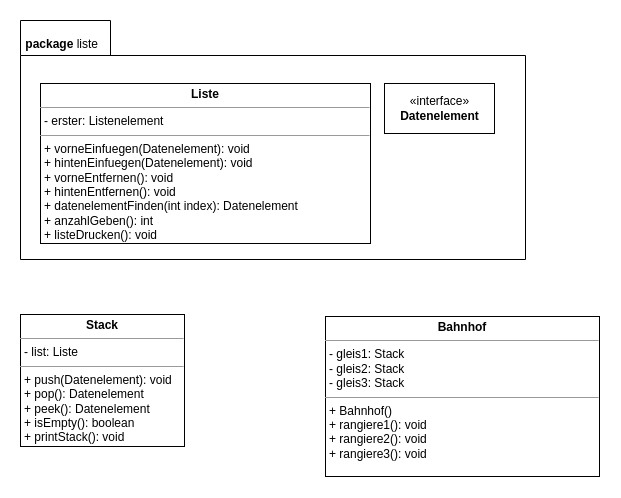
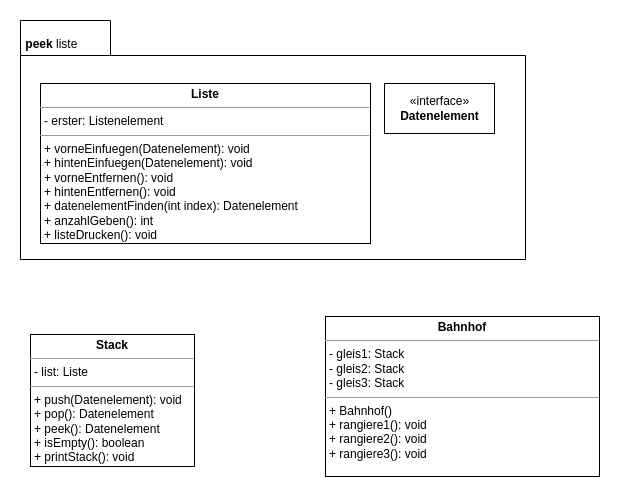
  <mxCell id="0" />
  <mxCell id="1" parent="0" />
  <mxCell id="2" value="&lt;p style=&quot;margin: 0px ; margin-top: 4px ; text-align: center&quot;&gt;&lt;b&gt;Liste&lt;/b&gt;&lt;/p&gt;&lt;hr size=&quot;1&quot;&gt;&lt;p style=&quot;margin: 0px ; margin-left: 4px&quot;&gt;- erster: Listenelement&lt;/p&gt;&lt;hr size=&quot;1&quot;&gt;&lt;p style=&quot;margin: 0px 0px 0px 4px&quot;&gt;+ vorneEinfuegen(Datenelement): void&lt;/p&gt;&lt;p style=&quot;margin: 0px 0px 0px 4px&quot;&gt;+ hintenEinfuegen(Datenelement): void&lt;/p&gt;&lt;p style=&quot;margin: 0px 0px 0px 4px&quot;&gt;+ vorneEntfernen(): void&lt;/p&gt;&lt;p style=&quot;margin: 0px 0px 0px 4px&quot;&gt;+ hintenEntfernen(): void&lt;/p&gt;&lt;p style=&quot;margin: 0px 0px 0px 4px&quot;&gt;+ datenelementFinden(int index): Datenelement&lt;br&gt;+ anzahlGeben(): int&lt;/p&gt;&lt;p style=&quot;margin: 0px 0px 0px 4px&quot;&gt;+ listeDrucken(): void&lt;/p&gt;" style="verticalAlign=top;align=left;overflow=fill;fontSize=12;fontFamily=Helvetica;html=1;" vertex="1" parent="1"><mxGeometry x="40" y="83" width="330" height="160" as="geometry" /></mxCell>
- <mxCell id="3" value="&amp;nbsp;package &lt;span style=&quot;font-weight: normal&quot;&gt;liste&lt;/span&gt;" style="shape=folder;fontStyle=1;spacingTop=10;tabWidth=90;tabHeight=35;tabPosition=left;html=1;fillColor=none;verticalAlign=top;align=left;" vertex="1" parent="1"><mxGeometry x="20" y="20" width="505" height="239" as="geometry" /></mxCell>
+ <mxCell id="3" value="&amp;nbsp;peek &lt;span style=&quot;font-weight: normal&quot;&gt;liste&lt;/span&gt;" style="shape=folder;fontStyle=1;spacingTop=10;tabWidth=90;tabHeight=35;tabPosition=left;html=1;fillColor=none;verticalAlign=top;align=left;" vertex="1" parent="1"><mxGeometry x="20" y="20" width="505" height="239" as="geometry" /></mxCell>
  <mxCell id="4" value="«interface»&lt;br&gt;&lt;b&gt;Datenelement&lt;/b&gt;" style="html=1;" vertex="1" parent="1"><mxGeometry x="384" y="83" width="110" height="50" as="geometry" /></mxCell>
- <mxCell id="5" value="&lt;p style=&quot;margin: 0px ; margin-top: 4px ; text-align: center&quot;&gt;&lt;b&gt;Stack&lt;/b&gt;&lt;/p&gt;&lt;hr size=&quot;1&quot;&gt;&lt;p style=&quot;margin: 0px ; margin-left: 4px&quot;&gt;- list: Liste&lt;/p&gt;&lt;hr size=&quot;1&quot;&gt;&lt;p style=&quot;margin: 0px 0px 0px 4px&quot;&gt;+ push(Datenelement): void&lt;/p&gt;&lt;p style=&quot;margin: 0px 0px 0px 4px&quot;&gt;+ pop(): Datenelement&lt;/p&gt;&lt;p style=&quot;margin: 0px 0px 0px 4px&quot;&gt;+ peek(): Datenelement&lt;/p&gt;&lt;p style=&quot;margin: 0px 0px 0px 4px&quot;&gt;+ isEmpty(): boolean&lt;/p&gt;&lt;p style=&quot;margin: 0px 0px 0px 4px&quot;&gt;+ printStack(): void&lt;br&gt;&lt;br&gt;&lt;/p&gt;" style="verticalAlign=top;align=left;overflow=fill;fontSize=12;fontFamily=Helvetica;html=1;" vertex="1" parent="1"><mxGeometry x="20" y="314" width="164" height="132" as="geometry" /></mxCell>
+ <mxCell id="5" value="&lt;p style=&quot;margin: 0px ; margin-top: 4px ; text-align: center&quot;&gt;&lt;b&gt;Stack&lt;/b&gt;&lt;/p&gt;&lt;hr size=&quot;1&quot;&gt;&lt;p style=&quot;margin: 0px ; margin-left: 4px&quot;&gt;- list: Liste&lt;/p&gt;&lt;hr size=&quot;1&quot;&gt;&lt;p style=&quot;margin: 0px 0px 0px 4px&quot;&gt;+ push(Datenelement): void&lt;/p&gt;&lt;p style=&quot;margin: 0px 0px 0px 4px&quot;&gt;+ pop(): Datenelement&lt;/p&gt;&lt;p style=&quot;margin: 0px 0px 0px 4px&quot;&gt;+ peek(): Datenelement&lt;/p&gt;&lt;p style=&quot;margin: 0px 0px 0px 4px&quot;&gt;+ isEmpty(): boolean&lt;/p&gt;&lt;p style=&quot;margin: 0px 0px 0px 4px&quot;&gt;+ printStack(): void&lt;br&gt;&lt;br&gt;&lt;/p&gt;" style="verticalAlign=top;align=left;overflow=fill;fontSize=12;fontFamily=Helvetica;html=1;" vertex="1" parent="1"><mxGeometry x="30" y="334" width="164" height="132" as="geometry" /></mxCell>
  <mxCell id="6" value="&lt;p style=&quot;margin: 0px ; margin-top: 4px ; text-align: center&quot;&gt;&lt;b&gt;Bahnhof&lt;/b&gt;&lt;/p&gt;&lt;hr size=&quot;1&quot;&gt;&lt;p style=&quot;margin: 0px ; margin-left: 4px&quot;&gt;- gleis1: Stack&lt;/p&gt;&lt;p style=&quot;margin: 0px ; margin-left: 4px&quot;&gt;- gleis2: Stack&lt;/p&gt;&lt;p style=&quot;margin: 0px ; margin-left: 4px&quot;&gt;- gleis3: Stack&lt;/p&gt;&lt;hr size=&quot;1&quot;&gt;&lt;p style=&quot;margin: 0px 0px 0px 4px&quot;&gt;+ Bahnhof()&lt;/p&gt;&lt;p style=&quot;margin: 0px 0px 0px 4px&quot;&gt;+ rangiere1(): void&lt;/p&gt;&lt;p style=&quot;margin: 0px 0px 0px 4px&quot;&gt;+ rangiere2(): void&lt;/p&gt;&lt;p style=&quot;margin: 0px 0px 0px 4px&quot;&gt;+ rangiere3(): void&lt;/p&gt;" style="verticalAlign=top;align=left;overflow=fill;fontSize=12;fontFamily=Helvetica;html=1;" vertex="1" parent="1"><mxGeometry x="325" y="316" width="274" height="160" as="geometry" /></mxCell>
